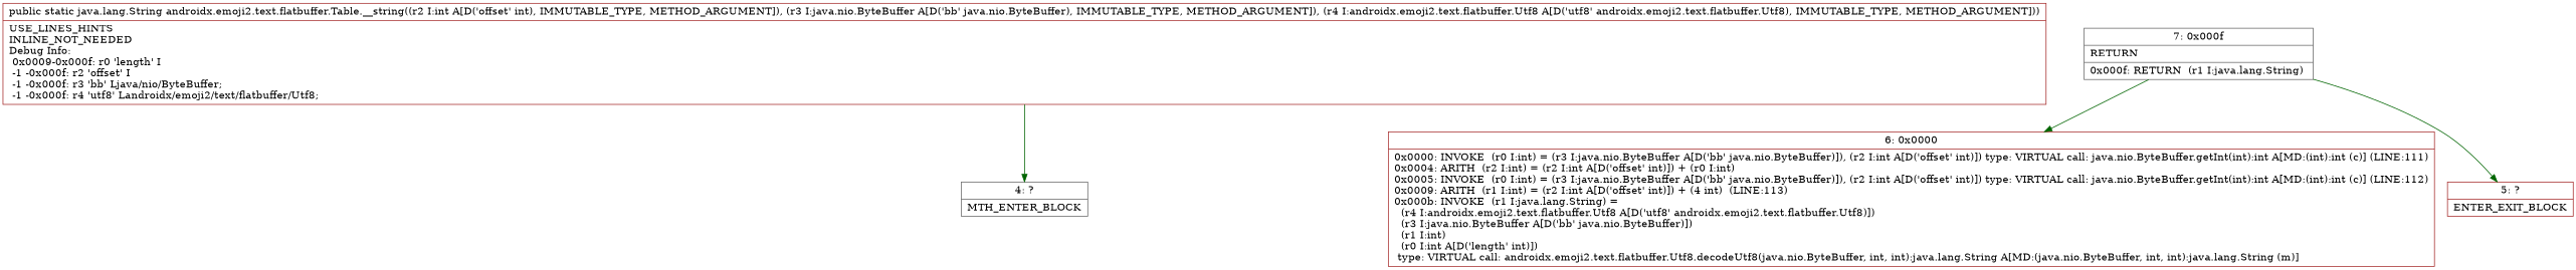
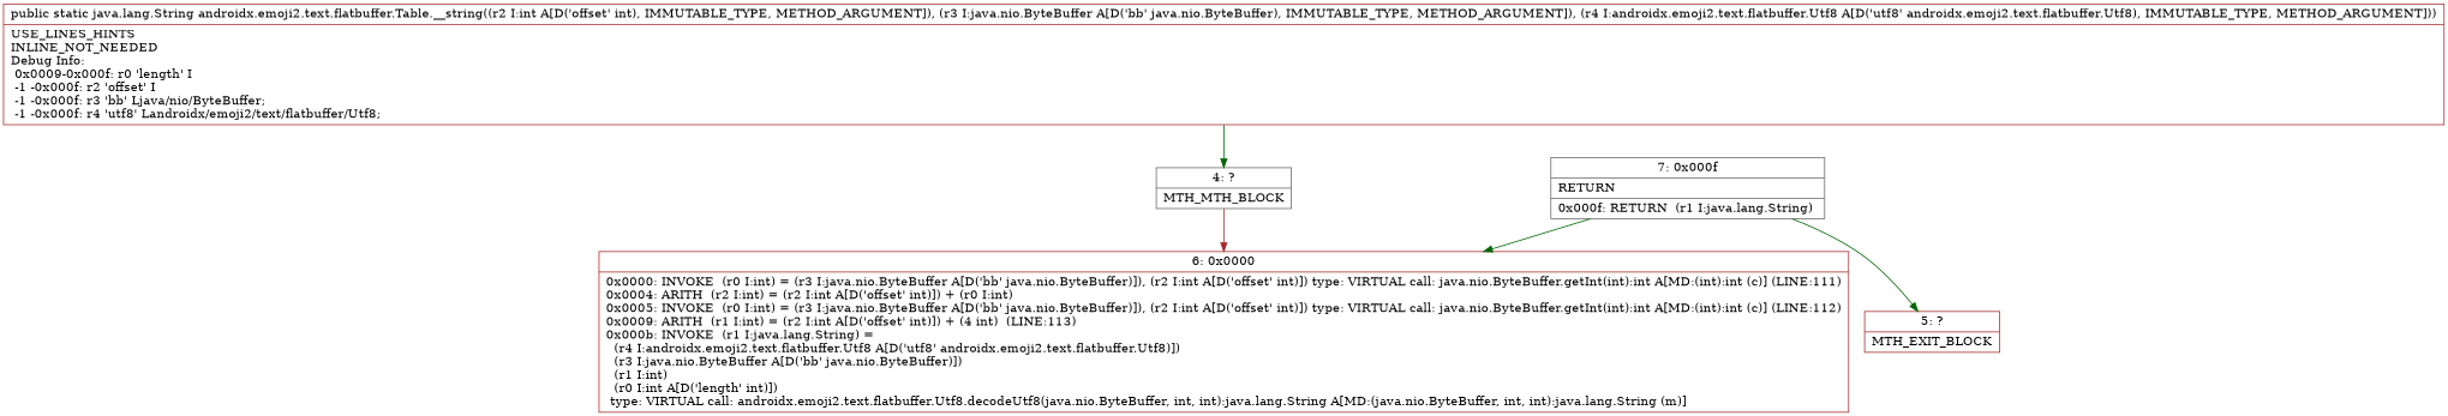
  digraph {
    node [color=brown shape=record]
    edge [color=darkgreen]
-   n1 [color=gray40 label="{4\:\ ?|MTH_ENTER_BLOCK\l}"]
+   n1 [color=gray40 label="{4\:\ ?|MTH_MTH_BLOCK\l}"]
    n2 [label="{6\:\ 0x0000|0x0000: INVOKE  (r0 I:int) = (r3 I:java.nio.ByteBuffer A[D('bb' java.nio.ByteBuffer)]), (r2 I:int A[D('offset' int)]) type: VIRTUAL call: java.nio.ByteBuffer.getInt(int):int A[MD:(int):int (c)] (LINE:111)\l0x0004: ARITH  (r2 I:int) = (r2 I:int A[D('offset' int)]) + (r0 I:int) \l0x0005: INVOKE  (r0 I:int) = (r3 I:java.nio.ByteBuffer A[D('bb' java.nio.ByteBuffer)]), (r2 I:int A[D('offset' int)]) type: VIRTUAL call: java.nio.ByteBuffer.getInt(int):int A[MD:(int):int (c)] (LINE:112)\l0x0009: ARITH  (r1 I:int) = (r2 I:int A[D('offset' int)]) + (4 int)  (LINE:113)\l0x000b: INVOKE  (r1 I:java.lang.String) = \l  (r4 I:androidx.emoji2.text.flatbuffer.Utf8 A[D('utf8' androidx.emoji2.text.flatbuffer.Utf8)])\l  (r3 I:java.nio.ByteBuffer A[D('bb' java.nio.ByteBuffer)])\l  (r1 I:int)\l  (r0 I:int A[D('length' int)])\l type: VIRTUAL call: androidx.emoji2.text.flatbuffer.Utf8.decodeUtf8(java.nio.ByteBuffer, int, int):java.lang.String A[MD:(java.nio.ByteBuffer, int, int):java.lang.String (m)]\l}"]
    n3 [color=gray40 label="{7\:\ 0x000f|RETURN\l|0x000f: RETURN  (r1 I:java.lang.String) \l}"]
-   n4 [label="{5\:\ ?|ENTER_EXIT_BLOCK\l}"]
+   n4 [label="{5\:\ ?|MTH_EXIT_BLOCK\l}"]
    n5 [label="{public static java.lang.String androidx.emoji2.text.flatbuffer.Table.__string((r2 I:int A[D('offset' int), IMMUTABLE_TYPE, METHOD_ARGUMENT]), (r3 I:java.nio.ByteBuffer A[D('bb' java.nio.ByteBuffer), IMMUTABLE_TYPE, METHOD_ARGUMENT]), (r4 I:androidx.emoji2.text.flatbuffer.Utf8 A[D('utf8' androidx.emoji2.text.flatbuffer.Utf8), IMMUTABLE_TYPE, METHOD_ARGUMENT]))  | USE_LINES_HINTS\lINLINE_NOT_NEEDED\lDebug Info:\l  0x0009\-0x000f: r0 'length' I\l  \-1 \-0x000f: r2 'offset' I\l  \-1 \-0x000f: r3 'bb' Ljava\/nio\/ByteBuffer;\l  \-1 \-0x000f: r4 'utf8' Landroidx\/emoji2\/text\/flatbuffer\/Utf8;\l}"]
+   n1 -> n2 [color=brown]
    n3 -> n2
    n3 -> n4
    n5 -> n1
  }
